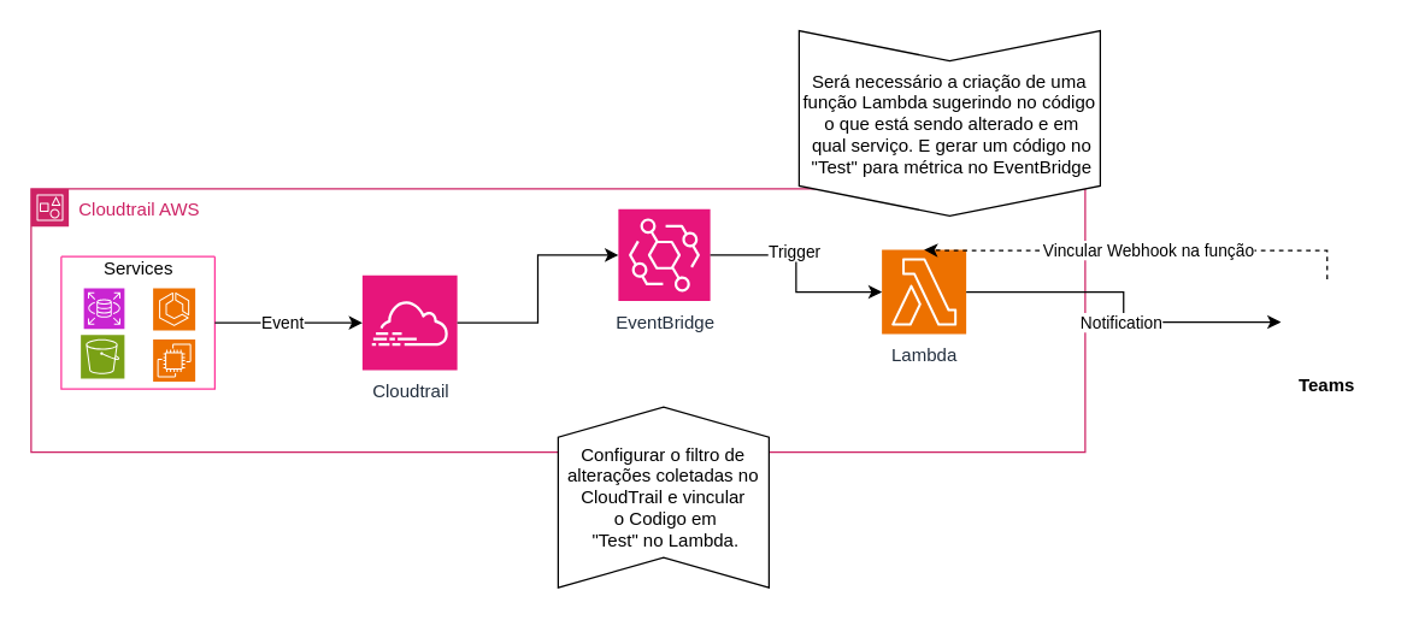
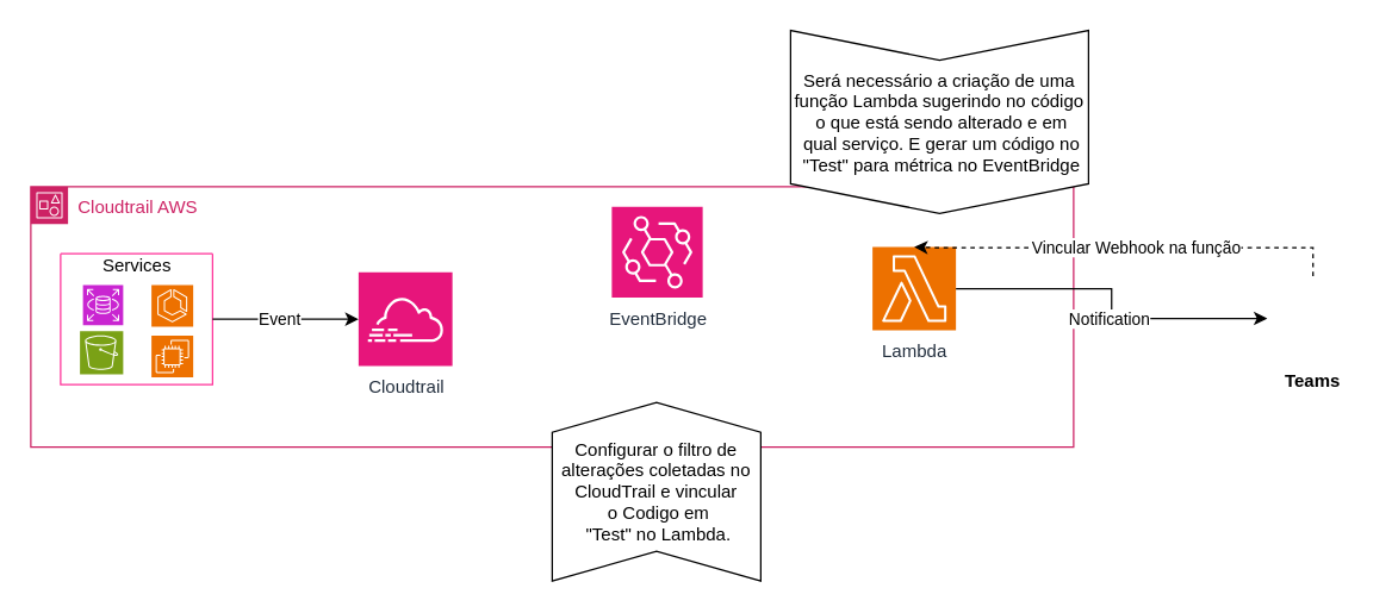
  <mxCell id="0" />
  <mxCell id="1" parent="0" />
  <mxCell id="2" value="Teams" style="shape=image;verticalLabelPosition=bottom;labelBackgroundColor=default;verticalAlign=top;aspect=fixed;imageAspect=0;image=https://upload.wikimedia.org/wikipedia/commons/thumb/c/c9/Microsoft_Office_Teams_%282018%E2%80%93present%29.svg/2203px-Microsoft_Office_Teams_%282018%E2%80%93present%29.svg.png;fontStyle=1" vertex="1" parent="1"><mxGeometry x="850" y="185" width="61.42" height="57.12" as="geometry" /></mxCell>
  <mxCell id="3" value="&lt;div&gt;Cloudtrail AWS&lt;/div&gt;" style="points=[[0,0],[0.25,0],[0.5,0],[0.75,0],[1,0],[1,0.25],[1,0.5],[1,0.75],[1,1],[0.75,1],[0.5,1],[0.25,1],[0,1],[0,0.75],[0,0.5],[0,0.25]];outlineConnect=0;gradientColor=none;html=1;whiteSpace=wrap;fontSize=12;fontStyle=0;container=1;pointerEvents=0;collapsible=0;recursiveResize=0;shape=mxgraph.aws4.group;grIcon=mxgraph.aws4.group_account;strokeColor=#CD2264;fillColor=none;verticalAlign=top;align=left;spacingLeft=30;fontColor=#CD2264;dashed=0;" vertex="1" parent="1"><mxGeometry x="20" y="125" width="700" height="175" as="geometry" /></mxCell>
  <mxCell id="4" value="&lt;div&gt;EventBridge&lt;/div&gt;" style="sketch=0;points=[[0,0,0],[0.25,0,0],[0.5,0,0],[0.75,0,0],[1,0,0],[0,1,0],[0.25,1,0],[0.5,1,0],[0.75,1,0],[1,1,0],[0,0.25,0],[0,0.5,0],[0,0.75,0],[1,0.25,0],[1,0.5,0],[1,0.75,0]];outlineConnect=0;fontColor=#232F3E;fillColor=#E7157B;strokeColor=#ffffff;dashed=0;verticalLabelPosition=bottom;verticalAlign=top;align=center;html=1;fontSize=12;fontStyle=0;aspect=fixed;shape=mxgraph.aws4.resourceIcon;resIcon=mxgraph.aws4.eventbridge;" vertex="1" parent="3"><mxGeometry x="390" y="13.5" width="61" height="61" as="geometry" /></mxCell>
  <mxCell id="5" value="Cloudtrail" style="sketch=0;points=[[0,0,0],[0.25,0,0],[0.5,0,0],[0.75,0,0],[1,0,0],[0,1,0],[0.25,1,0],[0.5,1,0],[0.75,1,0],[1,1,0],[0,0.25,0],[0,0.5,0],[0,0.75,0],[1,0.25,0],[1,0.5,0],[1,0.75,0]];points=[[0,0,0],[0.25,0,0],[0.5,0,0],[0.75,0,0],[1,0,0],[0,1,0],[0.25,1,0],[0.5,1,0],[0.75,1,0],[1,1,0],[0,0.25,0],[0,0.5,0],[0,0.75,0],[1,0.25,0],[1,0.5,0],[1,0.75,0]];outlineConnect=0;fontColor=#232F3E;fillColor=#E7157B;strokeColor=#ffffff;dashed=0;verticalLabelPosition=bottom;verticalAlign=top;align=center;html=1;fontSize=12;fontStyle=0;aspect=fixed;shape=mxgraph.aws4.resourceIcon;resIcon=mxgraph.aws4.cloudtrail;" vertex="1" parent="3"><mxGeometry x="220" y="57.5" width="63" height="63" as="geometry" /></mxCell>
  <mxCell id="6" value="Lambda" style="sketch=0;points=[[0,0,0],[0.25,0,0],[0.5,0,0],[0.75,0,0],[1,0,0],[0,1,0],[0.25,1,0],[0.5,1,0],[0.75,1,0],[1,1,0],[0,0.25,0],[0,0.5,0],[0,0.75,0],[1,0.25,0],[1,0.5,0],[1,0.75,0]];outlineConnect=0;fontColor=#232F3E;fillColor=#ED7100;strokeColor=#ffffff;dashed=0;verticalLabelPosition=bottom;verticalAlign=top;align=center;html=1;fontSize=12;fontStyle=0;aspect=fixed;shape=mxgraph.aws4.resourceIcon;resIcon=mxgraph.aws4.lambda;" vertex="1" parent="3"><mxGeometry x="565" y="40.56" width="56" height="56" as="geometry" /></mxCell>
- <mxCell id="7" style="edgeStyle=orthogonalEdgeStyle;rounded=0;orthogonalLoop=1;jettySize=auto;html=1;entryX=0;entryY=0.5;entryDx=0;entryDy=0;entryPerimeter=0;" edge="1" parent="3" source="5" target="4"><mxGeometry relative="1" as="geometry" /></mxCell>
- <mxCell id="8" style="edgeStyle=orthogonalEdgeStyle;rounded=0;orthogonalLoop=1;jettySize=auto;html=1;entryX=0;entryY=0.5;entryDx=0;entryDy=0;entryPerimeter=0;" edge="1" parent="3" source="4" target="6"><mxGeometry relative="1" as="geometry" /></mxCell>
- <mxCell id="9" value="Trigger" style="edgeLabel;html=1;align=center;verticalAlign=middle;resizable=0;points=[];" connectable="0" vertex="1" parent="8"><mxGeometry x="-0.21" y="3" relative="1" as="geometry"><mxPoint as="offset" /></mxGeometry></mxCell>
  <mxCell id="10" style="edgeStyle=orthogonalEdgeStyle;rounded=0;orthogonalLoop=1;jettySize=auto;html=1;entryX=0;entryY=0.5;entryDx=0;entryDy=0;" edge="1" parent="1" source="6" target="2"><mxGeometry relative="1" as="geometry" /></mxCell>
  <mxCell id="11" value="Notification" style="edgeLabel;html=1;align=center;verticalAlign=middle;resizable=0;points=[];" connectable="0" vertex="1" parent="10"><mxGeometry x="0.158" y="-1" relative="1" as="geometry"><mxPoint x="-11" y="-1" as="offset" /></mxGeometry></mxCell>
  <mxCell id="12" value="" style="swimlane;startSize=0;strokeColor=#FF3399;" vertex="1" parent="1"><mxGeometry x="40" y="170" width="102" height="88" as="geometry" /></mxCell>
  <mxCell id="13" value="" style="sketch=0;points=[[0,0,0],[0.25,0,0],[0.5,0,0],[0.75,0,0],[1,0,0],[0,1,0],[0.25,1,0],[0.5,1,0],[0.75,1,0],[1,1,0],[0,0.25,0],[0,0.5,0],[0,0.75,0],[1,0.25,0],[1,0.5,0],[1,0.75,0]];outlineConnect=0;fontColor=#232F3E;fillColor=#C925D1;strokeColor=#ffffff;dashed=0;verticalLabelPosition=bottom;verticalAlign=top;align=center;html=1;fontSize=12;fontStyle=0;aspect=fixed;shape=mxgraph.aws4.resourceIcon;resIcon=mxgraph.aws4.rds;" vertex="1" parent="12"><mxGeometry x="15" y="21" width="27" height="27" as="geometry" /></mxCell>
  <mxCell id="14" value="" style="sketch=0;points=[[0,0,0],[0.25,0,0],[0.5,0,0],[0.75,0,0],[1,0,0],[0,1,0],[0.25,1,0],[0.5,1,0],[0.75,1,0],[1,1,0],[0,0.25,0],[0,0.5,0],[0,0.75,0],[1,0.25,0],[1,0.5,0],[1,0.75,0]];outlineConnect=0;fontColor=#232F3E;fillColor=#ED7100;strokeColor=#ffffff;dashed=0;verticalLabelPosition=bottom;verticalAlign=top;align=center;html=1;fontSize=12;fontStyle=0;aspect=fixed;shape=mxgraph.aws4.resourceIcon;resIcon=mxgraph.aws4.ecs;" vertex="1" parent="12"><mxGeometry x="61" y="21" width="28" height="28" as="geometry" /></mxCell>
  <mxCell id="15" value="" style="sketch=0;points=[[0,0,0],[0.25,0,0],[0.5,0,0],[0.75,0,0],[1,0,0],[0,1,0],[0.25,1,0],[0.5,1,0],[0.75,1,0],[1,1,0],[0,0.25,0],[0,0.5,0],[0,0.75,0],[1,0.25,0],[1,0.5,0],[1,0.75,0]];outlineConnect=0;fontColor=#232F3E;fillColor=#ED7100;strokeColor=#ffffff;dashed=0;verticalLabelPosition=bottom;verticalAlign=top;align=center;html=1;fontSize=12;fontStyle=0;aspect=fixed;shape=mxgraph.aws4.resourceIcon;resIcon=mxgraph.aws4.ec2;" vertex="1" parent="12"><mxGeometry x="61" y="55" width="28" height="28" as="geometry" /></mxCell>
  <mxCell id="16" value="" style="sketch=0;points=[[0,0,0],[0.25,0,0],[0.5,0,0],[0.75,0,0],[1,0,0],[0,1,0],[0.25,1,0],[0.5,1,0],[0.75,1,0],[1,1,0],[0,0.25,0],[0,0.5,0],[0,0.75,0],[1,0.25,0],[1,0.5,0],[1,0.75,0]];outlineConnect=0;fontColor=#232F3E;fillColor=#7AA116;strokeColor=#ffffff;dashed=0;verticalLabelPosition=bottom;verticalAlign=top;align=center;html=1;fontSize=12;fontStyle=0;aspect=fixed;shape=mxgraph.aws4.resourceIcon;resIcon=mxgraph.aws4.s3;" vertex="1" parent="12"><mxGeometry x="13" y="52" width="29" height="29" as="geometry" /></mxCell>
  <mxCell id="17" value="Services" style="text;html=1;align=center;verticalAlign=middle;resizable=0;points=[];autosize=1;strokeColor=none;fillColor=none;" vertex="1" parent="12"><mxGeometry x="19" y="-5" width="64" height="26" as="geometry" /></mxCell>
  <mxCell id="18" style="edgeStyle=orthogonalEdgeStyle;rounded=0;orthogonalLoop=1;jettySize=auto;html=1;entryX=0;entryY=0.5;entryDx=0;entryDy=0;entryPerimeter=0;" edge="1" parent="1" source="12" target="5"><mxGeometry relative="1" as="geometry" /></mxCell>
  <mxCell id="19" value="Event" style="edgeLabel;html=1;align=center;verticalAlign=middle;resizable=0;points=[];" connectable="0" vertex="1" parent="18"><mxGeometry x="-0.108" y="1" relative="1" as="geometry"><mxPoint as="offset" /></mxGeometry></mxCell>
  <mxCell id="20" value="Será necessário a criação de uma&lt;br style=&quot;border-color: var(--border-color);&quot;&gt;&lt;span style=&quot;&quot;&gt;função Lambda sugerindo no código&lt;/span&gt;&lt;br style=&quot;border-color: var(--border-color);&quot;&gt;&lt;span style=&quot;&quot;&gt;&amp;nbsp;o que está sendo alterado e em&lt;/span&gt;&lt;br style=&quot;border-color: var(--border-color);&quot;&gt;&lt;span style=&quot;&quot;&gt;&amp;nbsp;qual serviço. E gerar um código no&lt;/span&gt;&lt;br style=&quot;border-color: var(--border-color);&quot;&gt;&lt;span style=&quot;&quot;&gt;&amp;nbsp;&quot;Test&quot; para métrica no EventBridge&lt;/span&gt;" style="shape=step;perimeter=stepPerimeter;whiteSpace=wrap;html=1;fixedSize=1;direction=south;fillColor=#FFFFFF;strokeColor=#000000;" vertex="1" parent="1"><mxGeometry x="530" y="20" width="200" height="123" as="geometry" /></mxCell>
  <mxCell id="21" style="edgeStyle=orthogonalEdgeStyle;rounded=0;orthogonalLoop=1;jettySize=auto;html=1;entryX=0.5;entryY=0;entryDx=0;entryDy=0;entryPerimeter=0;dashed=1;" edge="1" parent="1" source="2" target="6"><mxGeometry relative="1" as="geometry"><Array as="points"><mxPoint x="881" y="166" /><mxPoint x="628" y="166" /></Array></mxGeometry></mxCell>
  <mxCell id="22" value="Vincular Webhook na função" style="edgeLabel;html=1;align=center;verticalAlign=middle;resizable=0;points=[];" connectable="0" vertex="1" parent="21"><mxGeometry x="-0.295" y="-3" relative="1" as="geometry"><mxPoint x="-37" y="2" as="offset" /></mxGeometry></mxCell>
  <mxCell id="23" value="Configurar o filtro de &lt;br&gt;alterações coletadas no CloudTrail e vincular&lt;br&gt;&amp;nbsp;o Codigo em&lt;br&gt;&amp;nbsp;&quot;Test&quot; no Lambda." style="shape=step;perimeter=stepPerimeter;whiteSpace=wrap;html=1;fixedSize=1;direction=north;" vertex="1" parent="1"><mxGeometry x="370" y="270" width="140" height="120" as="geometry" /></mxCell>
